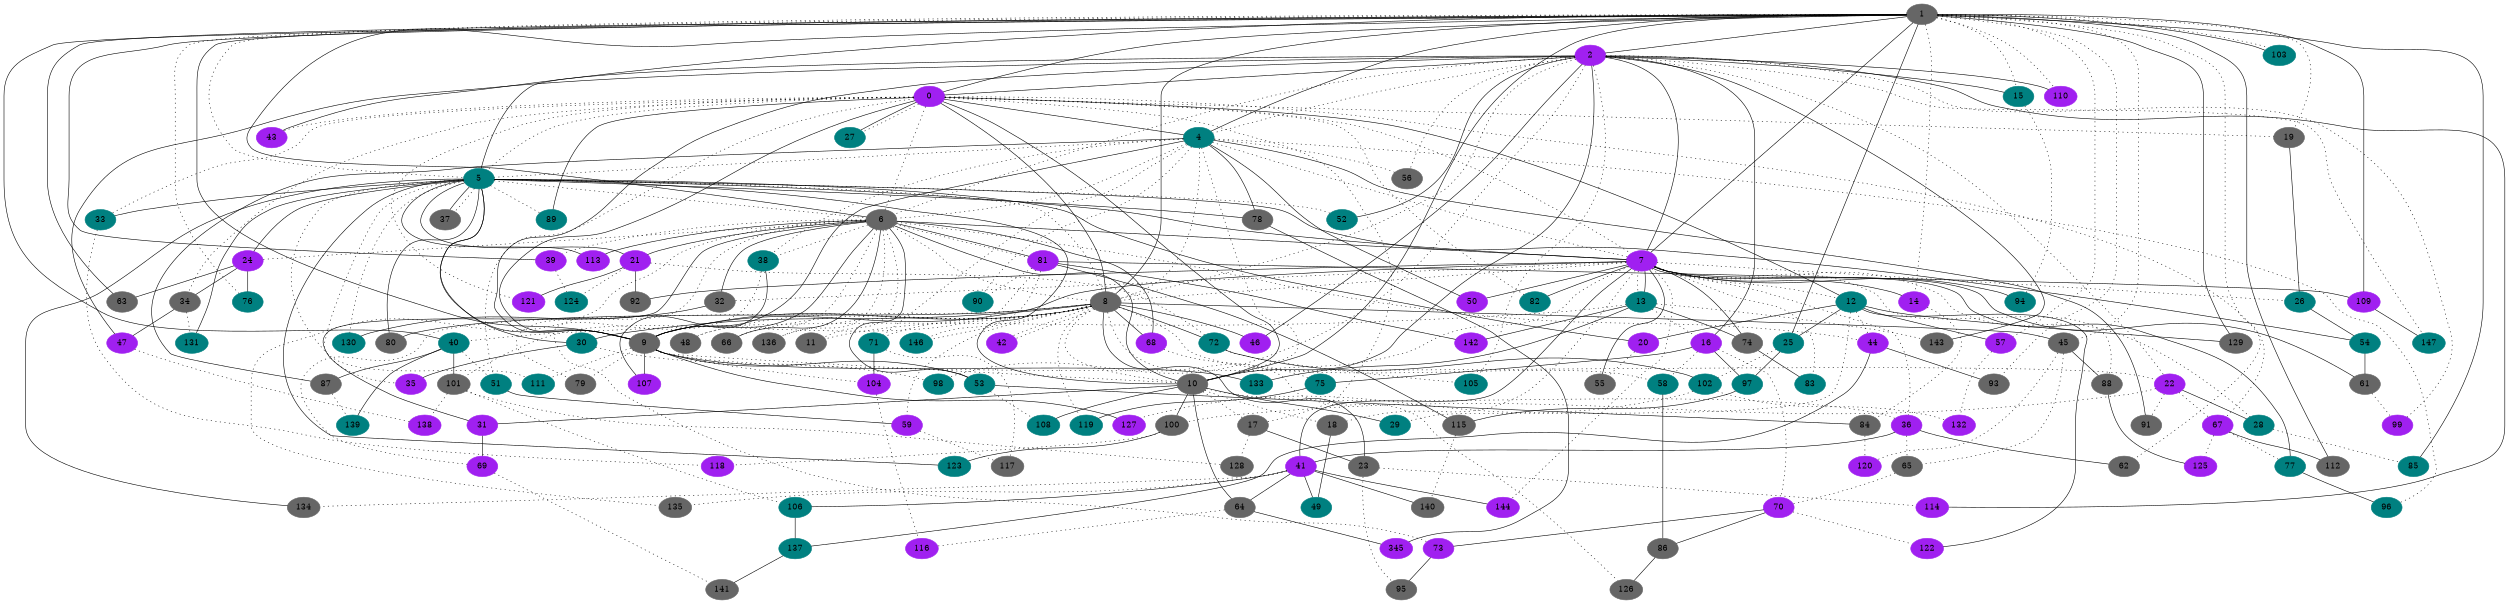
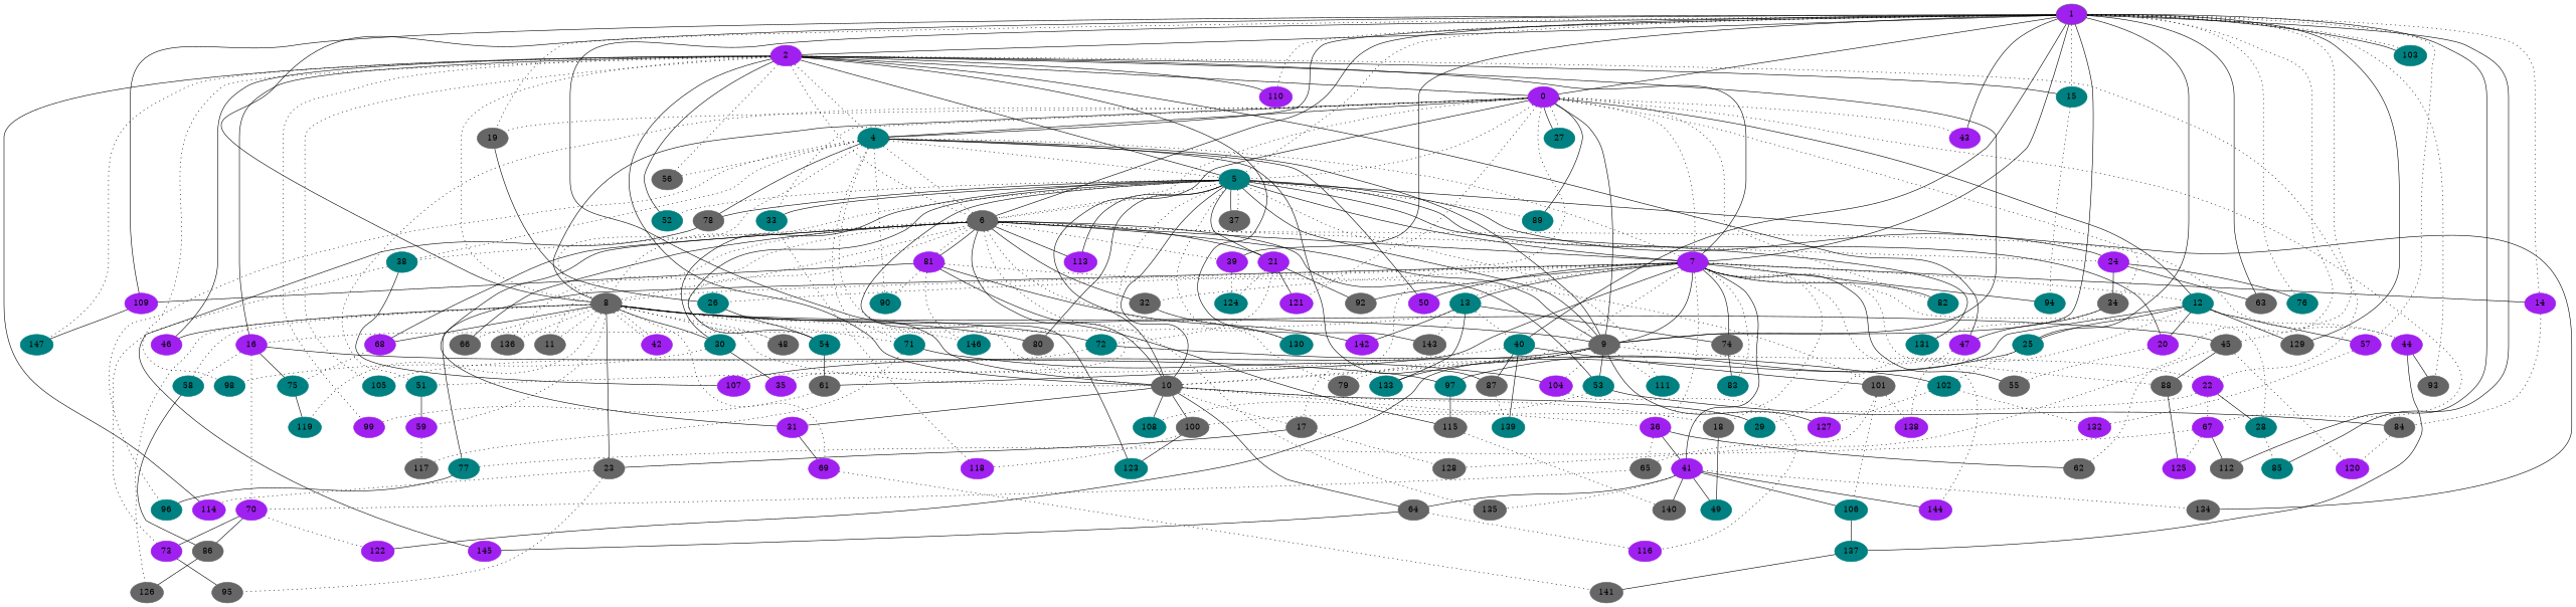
  graph {
    node [color=teal style=filled]
    edge [style=solid]
    2 [color=purple]
-   1 [color=gray40]
+   1 [color=gray40 fillcolor=purple]
    n3 [color=purple label=0]
    4
    5
    6 [color=gray40]
    7 [color=purple]
    8 [color=gray40]
    9 [color=gray40]
    10 [color=gray40]
    14 [color=purple]
    15
    19 [color=gray40]
    25
    39 [color=purple]
    40
    43 [color=purple]
    45 [color=gray40]
    57 [color=purple]
    62 [color=gray40]
    63 [color=gray40]
    76
    85
    93 [color=gray40]
    103
    109 [color=purple]
    110 [color=purple]
    112 [color=gray40]
    129 [color=gray40]
    16 [color=purple]
    22 [color=purple]
    46 [color=purple]
    47 [color=purple]
    52
    56 [color=gray40]
    98
    99 [color=purple]
    105
    114 [color=purple]
    143 [color=gray40]
    147
    12
    17 [color=gray40]
    27
    33
    34 [color=gray40]
    51
    67 [color=purple]
    82
    89
    121 [color=purple]
    38
    50 [color=purple]
    71
    78 [color=gray40]
    87 [color=gray40]
    90
-   91 [color=gray40]
    96
    20 [color=purple]
    21 [color=purple]
    24 [color=purple]
    30
    35 [color=purple]
    37 [color=gray40]
    54
    80 [color=gray40]
    111
    113 [color=purple]
    123
    130
    131
    134 [color=gray40]
    11 [color=gray40]
    31 [color=purple]
    32 [color=gray40]
    44 [color=purple]
    48 [color=gray40]
    53
    66 [color=gray40]
    68 [color=purple]
    79 [color=gray40]
    81 [color=purple]
    135 [color=gray40]
    136 [color=gray40]
    13
    18 [color=gray40]
    26
    28
    36 [color=purple]
    41 [color=purple]
    55 [color=gray40]
    61 [color=gray40]
    74 [color=gray40]
    77
    83
    88 [color=gray40]
    92 [color=gray40]
    94
    144 [color=purple]
    23 [color=gray40]
    42 [color=purple]
    58
    59 [color=purple]
    69 [color=purple]
    72
    119
    126 [color=gray40]
    146
    104 [color=purple]
    107 [color=purple]
    127 [color=purple]
    133
    29
    64 [color=gray40]
    100 [color=gray40]
    108
    84 [color=gray40]
    97
    102
    124
    101 [color=gray40]
    139
    65 [color=gray40]
    120 [color=purple]
    132 [color=purple]
    70 [color=purple]
    75
    138 [color=purple]
    122 [color=purple]
    128 [color=gray40]
    118 [color=purple]
    125 [color=purple]
    73 [color=purple]
    117 [color=gray40]
-   145 [color=purple label=345]
+   145 [color=purple]
    137
    142 [color=purple]
    115 [color=gray40]
    49
    106
    140 [color=gray40]
    95 [color=gray40]
    86 [color=gray40]
    141 [color=gray40]
    116 [color=purple]
    2 -- n3
    2 -- 4 [style=dotted]
    2 -- 5
    2 -- 6 [style=dotted]
    2 -- 7
    2 -- 8 [style=dotted]
    2 -- 9
    2 -- 10
    2 -- 15
    2 -- 110
    2 -- 16
    2 -- 22 [style=dotted]
    2 -- 46
    2 -- 47
    2 -- 52
    2 -- 56 [style=dotted]
    2 -- 98 [style=dotted]
    2 -- 99 [style=dotted]
    2 -- 105 [style=dotted]
    2 -- 114
    2 -- 143
    2 -- 147 [style=dotted]
    1 -- 2
    1 -- n3
    1 -- 4
    1 -- 5 [style=dotted]
    1 -- 6
    1 -- 7
    1 -- 8
    1 -- 9
    1 -- 10
    1 -- 14 [style=dotted]
    1 -- 15 [style=dotted]
    1 -- 19 [style=dotted]
    1 -- 25
    1 -- 39
    1 -- 40
    1 -- 43
    1 -- 45 [style=dotted]
    1 -- 57 [style=dotted]
    1 -- 62 [style=dotted]
    1 -- 63
    1 -- 76 [style=dotted]
    1 -- 85
    1 -- 93 [style=dotted]
    1 -- 103
    1 -- 103 [style=dotted]
    1 -- 109
    1 -- 110 [style=dotted]
    1 -- 112
    1 -- 129
    n3 -- 4
    n3 -- 5 [style=dotted]
    n3 -- 6 [style=dotted]
    n3 -- 7 [style=dotted]
    n3 -- 8
    n3 -- 9
    n3 -- 10
    n3 -- 19 [style=dotted]
    n3 -- 43 [style=dotted]
    n3 -- 12
    n3 -- 17 [style=dotted]
    n3 -- 27
    n3 -- 27 [style=dotted]
    n3 -- 33 [style=dotted]
    n3 -- 34 [style=dotted]
    n3 -- 51 [style=dotted]
    n3 -- 67 [style=dotted]
    n3 -- 82 [style=dotted]
    n3 -- 89
    n3 -- 121 [style=dotted]
    4 -- 5 [style=dotted]
    4 -- 6 [style=dotted]
    4 -- 7 [style=dotted]
    4 -- 8 [style=dotted]
    4 -- 9
    4 -- 10 [style=dotted]
    4 -- 56 [style=dotted]
    4 -- 38 [style=dotted]
    4 -- 50
    4 -- 71 [style=dotted]
    4 -- 78
    4 -- 87
    4 -- 90 [style=dotted]
-   4 -- 91
    4 -- 96 [style=dotted]
    5 -- 6 [style=dotted]
    5 -- 7
    5 -- 8 [style=dotted]
    5 -- 9
    5 -- 10
    5 -- 52 [style=dotted]
    5 -- 33
    5 -- 89 [style=dotted]
    5 -- 78
    5 -- 20
    5 -- 21
    5 -- 24
    5 -- 30
    5 -- 35 [style=dotted]
    5 -- 37
    5 -- 37 [style=dotted]
    5 -- 54
    5 -- 80
    5 -- 111 [style=dotted]
    5 -- 113
    5 -- 123
    5 -- 130 [style=dotted]
    5 -- 131
    5 -- 134
    6 -- 7
    6 -- 8 [style=dotted]
    6 -- 9
    6 -- 10
    6 -- 39 [style=dotted]
    6 -- 38 [style=dotted]
    6 -- 21
    6 -- 24 [style=dotted]
    6 -- 113
    6 -- 11 [style=dotted]
    6 -- 31
    6 -- 32
    6 -- 44 [style=dotted]
    6 -- 48 [style=dotted]
    6 -- 53
    6 -- 66
    6 -- 68
    6 -- 79 [style=dotted]
    6 -- 81 [style=dotted]
    6 -- 81
    6 -- 135 [style=dotted]
    6 -- 136 [style=dotted]
    7 -- 8 [style=dotted]
    7 -- 9
    7 -- 10 [style=dotted]
    7 -- 14
    7 -- 12 [style=dotted]
    7 -- 82
    7 -- 50
    7 -- 32 [style=dotted]
    7 -- 13 [style=dotted]
    7 -- 13
    7 -- 18 [style=dotted]
    7 -- 26 [style=dotted]
    7 -- 28 [style=dotted]
    7 -- 36 [style=dotted]
    7 -- 41
    7 -- 55
    7 -- 61
    7 -- 74
    7 -- 77
    7 -- 83 [style=dotted]
    7 -- 88 [style=dotted]
    7 -- 92
    7 -- 94
    7 -- 144 [style=dotted]
    8 -- 9
    8 -- 10 [style=dotted]
    8 -- 45
    8 -- 46
    8 -- 71 [style=dotted]
    8 -- 30
    8 -- 80
    8 -- 11 [style=dotted]
    8 -- 48 [style=dotted]
    8 -- 66 [style=dotted]
    8 -- 68
    8 -- 136 [style=dotted]
    8 -- 23
    8 -- 42 [style=dotted]
    8 -- 42 [style=dotted]
    8 -- 58 [style=dotted]
    8 -- 59 [style=dotted]
    8 -- 69 [style=dotted]
    8 -- 72
    8 -- 119 [style=dotted]
    8 -- 126 [style=dotted]
    8 -- 146 [style=dotted]
    9 -- 10 [style=dotted]
    9 -- 22 [style=dotted]
    9 -- 111 [style=dotted]
    9 -- 53
    9 -- 79 [style=dotted]
    9 -- 104 [style=dotted]
    9 -- 107
    9 -- 127
    9 -- 133
    10 -- 17 [style=dotted]
    10 -- 31
    10 -- 18 [style=dotted]
    10 -- 36 [style=dotted]
    10 -- 29
    10 -- 64
    10 -- 100
    10 -- 108
    14 -- 84 [style=dotted]
    15 -- 94 [style=dotted]
    19 -- 26
    25 -- 97
    25 -- 102 [style=dotted]
    39 -- 124 [style=dotted]
    40 -- 51 [style=dotted]
    40 -- 87
    40 -- 101
    40 -- 139
    45 -- 88
    45 -- 65 [style=dotted]
    45 -- 120 [style=dotted]
    57 -- 132 [style=dotted]
    109 -- 147
    16 -- 58 [style=dotted]
    16 -- 97
    16 -- 70 [style=dotted]
    16 -- 75
    22 -- 67 [style=dotted]
-   22 -- 91 [style=dotted]
    22 -- 28
    22 -- 100 [style=dotted]
    47 -- 138 [style=dotted]
    12 -- 25
    12 -- 57
    12 -- 129
    12 -- 20
    12 -- 44 [style=dotted]
    12 -- 29 [style=dotted]
    12 -- 122
    17 -- 23
    17 -- 128 [style=dotted]
    33 -- 118 [style=dotted]
    34 -- 47
    34 -- 131 [style=dotted]
    51 -- 59
    67 -- 112
    67 -- 77 [style=dotted]
    67 -- 125 [style=dotted]
    38 -- 107
    38 -- 73 [style=dotted]
    71 -- 104
    71 -- 117 [style=dotted]
    78 -- 145
    87 -- 139 [style=dotted]
    20 -- 55 [style=dotted]
    21 -- 121
    21 -- 92
    21 -- 72 [style=dotted]
    21 -- 124 [style=dotted]
    24 -- 63
    24 -- 76
    24 -- 34
    30 -- 98 [style=dotted]
    30 -- 35
    54 -- 61
    31 -- 69
    32 -- 130
    44 -- 93
    44 -- 137
    53 -- 108 [style=dotted]
    53 -- 84
    68 -- 75 [style=dotted]
    81 -- 109
    81 -- 90 [style=dotted]
    81 -- 146 [style=dotted]
    81 -- 101 [style=dotted]
    81 -- 142
    81 -- 115
    13 -- 40 [style=dotted]
    13 -- 16 [style=dotted]
    13 -- 143 [style=dotted]
    13 -- 74
    13 -- 133
    13 -- 142
    18 -- 49
    26 -- 54
    28 -- 85 [style=dotted]
    36 -- 62
    36 -- 41
    36 -- 65 [style=dotted]
    41 -- 134 [style=dotted]
    41 -- 135 [style=dotted]
    41 -- 144
    41 -- 64
    41 -- 49
    41 -- 106
    41 -- 140
    61 -- 99 [style=dotted]
    74 -- 83
    77 -- 96
    88 -- 125
    23 -- 114 [style=dotted]
    23 -- 95 [style=dotted]
    58 -- 86
    59 -- 117 [style=dotted]
    69 -- 141 [style=dotted]
    72 -- 105 [style=dotted]
    72 -- 102
    104 -- 116 [style=dotted]
    64 -- 145
    64 -- 116 [style=dotted]
    100 -- 123
    100 -- 118 [style=dotted]
    84 -- 120 [style=dotted]
    97 -- 115
    102 -- 127 [style=dotted]
    102 -- 132 [style=dotted]
    101 -- 138 [style=dotted]
    101 -- 128 [style=dotted]
    101 -- 106 [style=dotted]
    65 -- 70 [style=dotted]
    70 -- 122 [style=dotted]
    70 -- 73
    70 -- 86
    75 -- 119
    73 -- 95
    137 -- 141
    115 -- 140 [style=dotted]
    106 -- 137
    86 -- 126
  }
